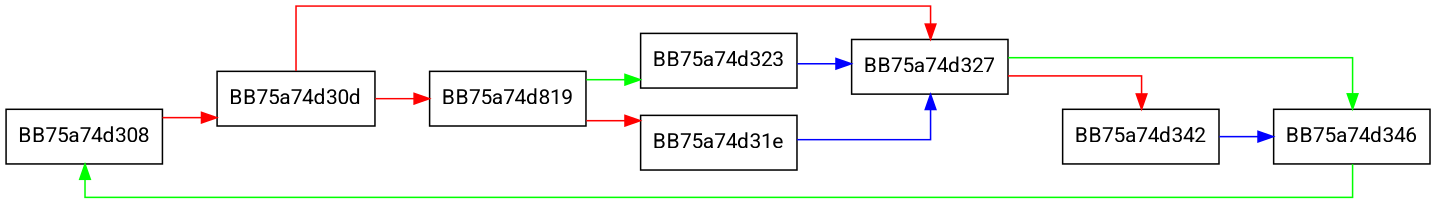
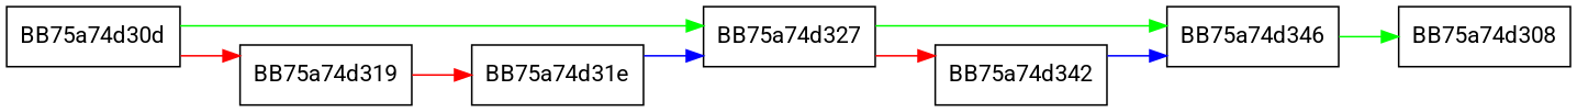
  digraph {
    fontname=Roboto
    rankdir=LR
    splines=ortho
    node [fontname=Roboto shape=box]
    edge [color=red fontname=Roboto]
    BB75a74d308
    BB75a74d30d
    BB75a74d346
    BB75a74d327
-   BB75a74d319 [label=BB75a74d819]
+   BB75a74d319
    BB75a74d342
-   BB75a74d323
    BB75a74d31e
-   BB75a74d308 -> BB75a74d30d
-   BB75a74d30d -> BB75a74d327
+   BB75a74d30d -> BB75a74d327 [color=green]
    BB75a74d30d -> BB75a74d319
    BB75a74d346 -> BB75a74d308 [color=green]
    BB75a74d327 -> BB75a74d346 [color=green]
    BB75a74d327 -> BB75a74d342
-   BB75a74d319 -> BB75a74d323 [color=green]
    BB75a74d319 -> BB75a74d31e
    BB75a74d342 -> BB75a74d346 [color=blue]
-   BB75a74d323 -> BB75a74d327 [color=blue]
    BB75a74d31e -> BB75a74d327 [color=blue]
  }
